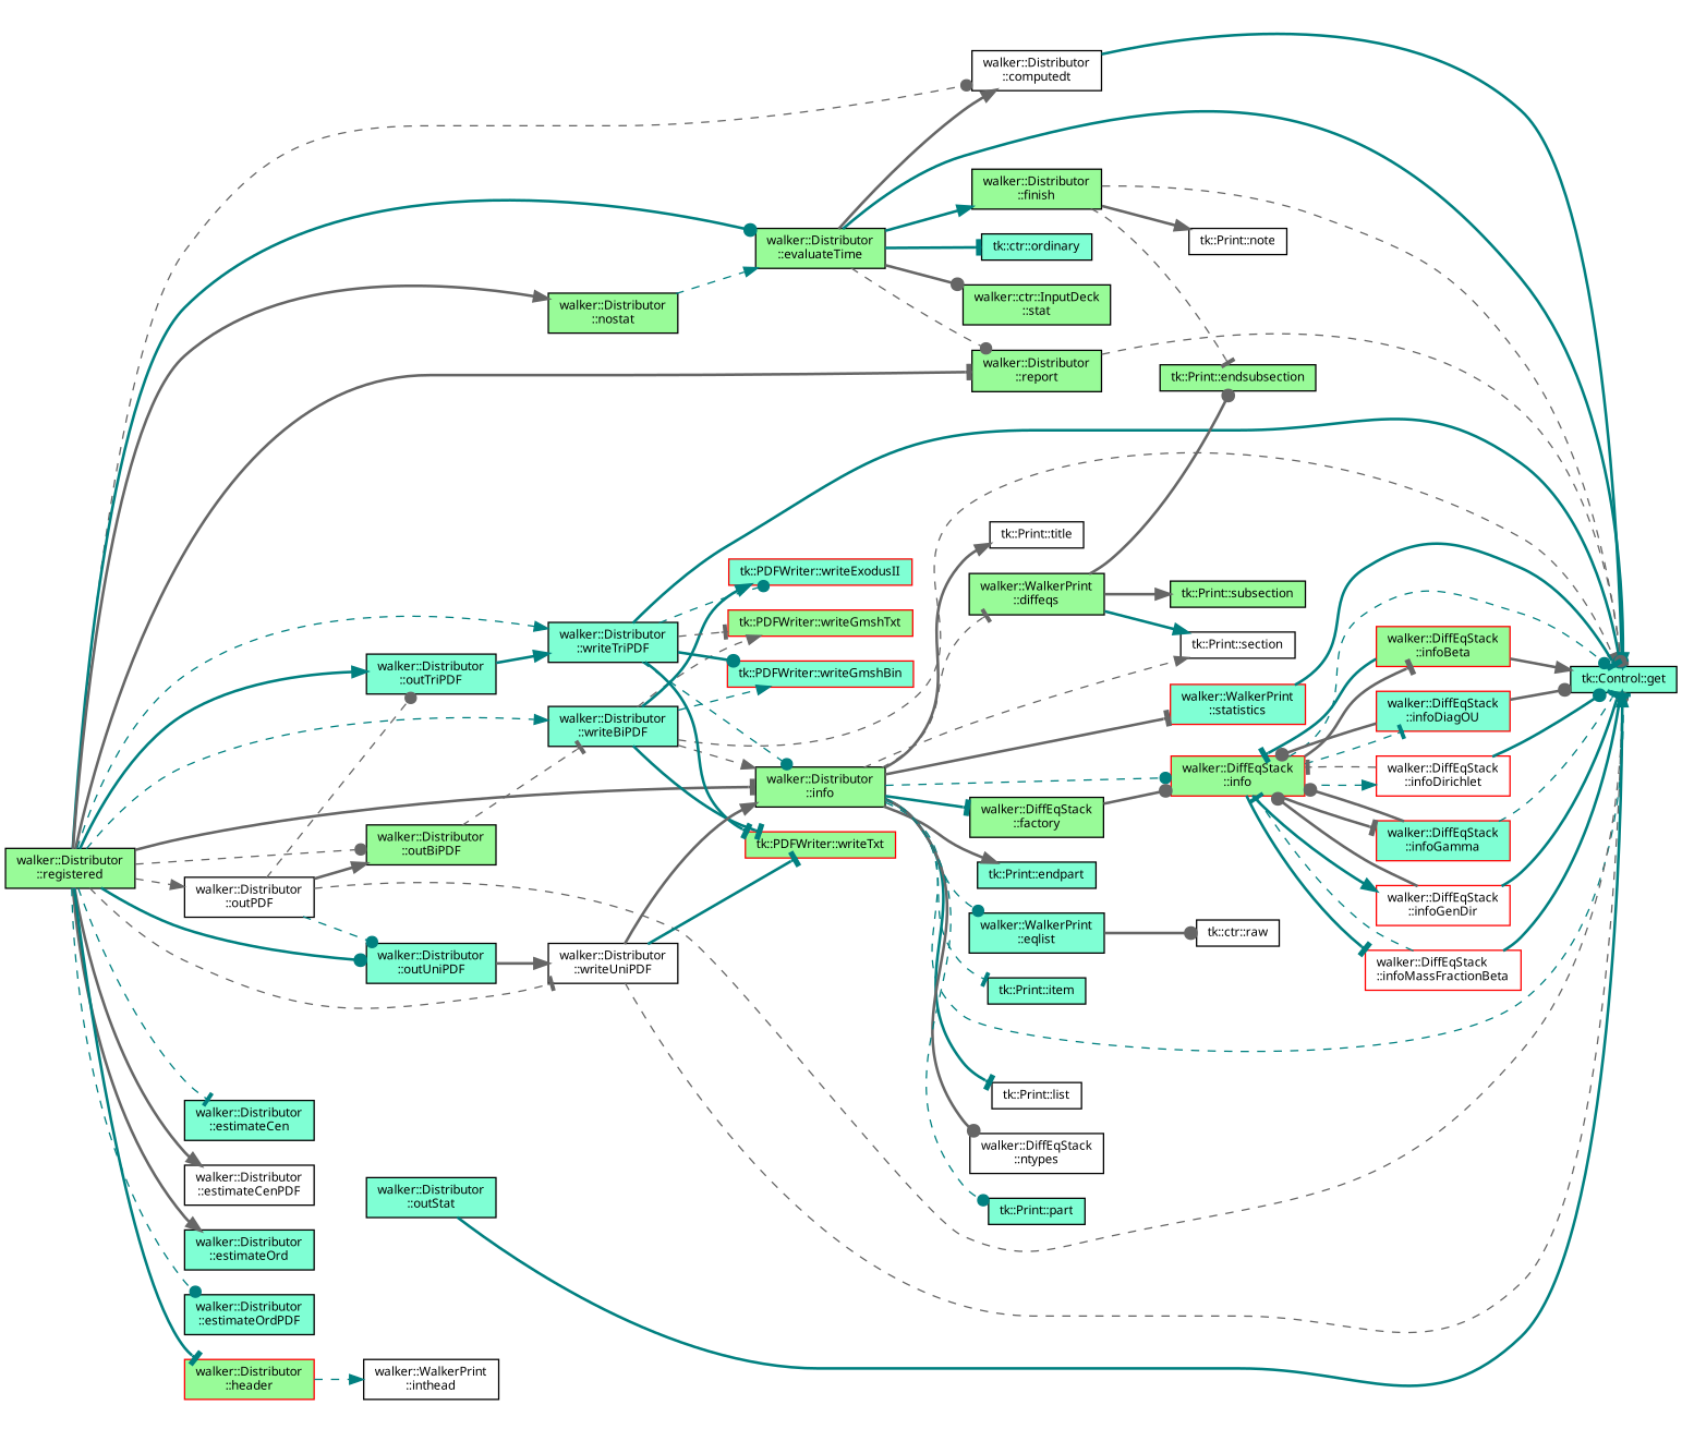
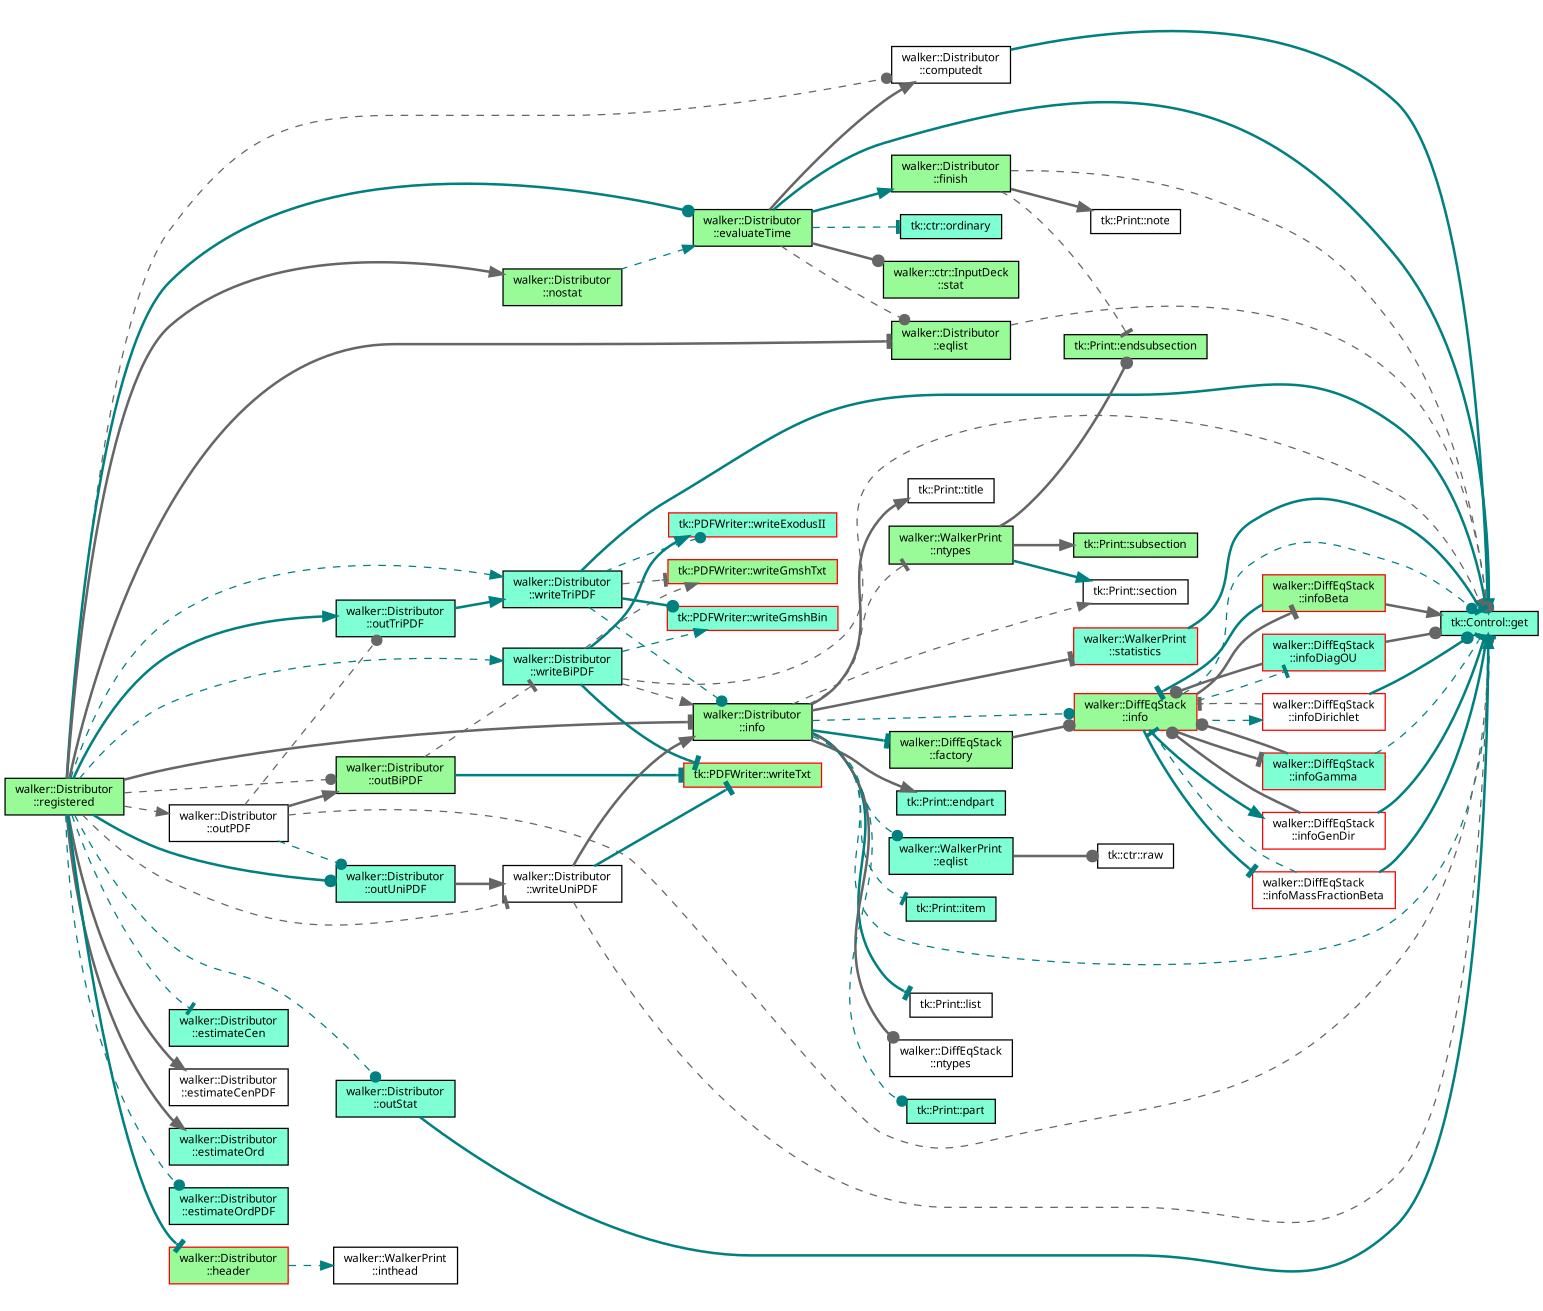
  digraph {
    rankdir=LR
    node [color=black fillcolor=aquamarine fontname="sans-serif" fontsize=9 shape=record style=filled]
    edge [arrowhead=dot color=teal fontname="sans-serif" fontsize=9 labelfontname="sans-serif" labelfontsize=9 style=bold]
    n1 [fillcolor=palegreen fontcolor=black height=0.2 label="walker::Distributor\l::registered" width=0.4]
    n2 [fillcolor=white height=0.2 label="walker::Distributor\l::computedt" width=0.4]
    n3 [height=0.2 label="walker::Distributor\l::estimateCen" width=0.4]
    n4 [fillcolor=white height=0.2 label="walker::Distributor\l::estimateCenPDF" width=0.4]
    n5 [height=0.2 label="walker::Distributor\l::estimateOrd" width=0.4]
    n6 [height=0.2 label="walker::Distributor\l::estimateOrdPDF" width=0.4]
    n7 [fillcolor=palegreen height=0.2 label="walker::Distributor\l::evaluateTime" width=0.4]
-   n8 [fillcolor=palegreen height=0.2 label="walker::Distributor\l::report" width=0.4]
+   n8 [fillcolor=palegreen height=0.2 label="walker::Distributor\l::eqlist" width=0.4]
    n9 [color=red fillcolor=palegreen height=0.2 label="walker::Distributor\l::header" width=0.4]
    n10 [fillcolor=palegreen height=0.2 label="walker::Distributor\l::info" width=0.4]
    n11 [fillcolor=palegreen height=0.2 label="walker::Distributor\l::nostat" width=0.4]
    n12 [fillcolor=palegreen height=0.2 label="walker::Distributor\l::outBiPDF" width=0.4]
    n13 [height=0.2 label="walker::Distributor\l::writeBiPDF" width=0.4]
    n14 [fillcolor=white height=0.2 label="walker::Distributor\l::outPDF" width=0.4]
    n15 [height=0.2 label="walker::Distributor\l::outTriPDF" width=0.4]
    n16 [height=0.2 label="walker::Distributor\l::writeTriPDF" width=0.4]
    n17 [height=0.2 label="walker::Distributor\l::outUniPDF" width=0.4]
    n18 [fillcolor=white height=0.2 label="walker::Distributor\l::writeUniPDF" width=0.4]
    n19 [height=0.2 label="walker::Distributor\l::outStat" width=0.4]
    n20 [height=0.2 label="tk::Control::get" width=0.4]
    n21 [fillcolor=palegreen height=0.2 label="walker::Distributor\l::finish" width=0.4]
    n22 [height=0.2 label="tk::ctr::ordinary" width=0.4]
    n23 [fillcolor=palegreen height=0.2 label="walker::ctr::InputDeck\l::stat" width=0.4]
    n24 [fillcolor=white height=0.2 label="walker::WalkerPrint\l::inthead" width=0.4]
-   n25 [fillcolor=palegreen height=0.2 label="walker::WalkerPrint\l::diffeqs" width=0.4]
+   n25 [fillcolor=palegreen height=0.2 label="walker::WalkerPrint\l::ntypes" width=0.4]
    n26 [fillcolor=white height=0.2 label="tk::Print::section" width=0.4]
    n27 [height=0.2 label="tk::Print::endpart" width=0.4]
    n28 [height=0.2 label="walker::WalkerPrint\l::eqlist" width=0.4]
    n29 [fillcolor=palegreen height=0.2 label="walker::DiffEqStack\l::factory" width=0.4]
    n30 [color=red fillcolor=palegreen height=0.2 label="walker::DiffEqStack\l::info" width=0.4]
    n31 [height=0.2 label="tk::Print::item" width=0.4]
    n32 [fillcolor=white height=0.2 label="tk::Print::list" width=0.4]
    n33 [fillcolor=white height=0.2 label="walker::DiffEqStack\l::ntypes" width=0.4]
    n34 [height=0.2 label="tk::Print::part" width=0.4]
    n35 [color=red height=0.2 label="walker::WalkerPrint\l::statistics" width=0.4]
    n36 [fillcolor=white height=0.2 label="tk::Print::title" width=0.4]
    n37 [color=red fillcolor=palegreen height=0.2 label="tk::PDFWriter::writeTxt" width=0.4]
    n38 [color=red fillcolor=palegreen height=0.2 label="tk::PDFWriter::writeGmshTxt" width=0.4]
    n39 [color=red height=0.2 label="tk::PDFWriter::writeGmshBin" width=0.4]
    n40 [color=red height=0.2 label="tk::PDFWriter::writeExodusII" width=0.4]
    n41 [fillcolor=palegreen height=0.2 label="tk::Print::endsubsection" width=0.4]
    n42 [fillcolor=white height=0.2 label="tk::Print::note" width=0.4]
    n43 [fillcolor=palegreen height=0.2 label="tk::Print::subsection" width=0.4]
    n44 [fillcolor=white height=0.2 label="tk::ctr::raw" width=0.4]
    n45 [color=red fillcolor=palegreen height=0.2 label="walker::DiffEqStack\l::infoBeta" width=0.4]
    n46 [color=red height=0.2 label="walker::DiffEqStack\l::infoDiagOU" width=0.4]
    n47 [color=red fillcolor=white height=0.2 label="walker::DiffEqStack\l::infoDirichlet" width=0.4]
    n48 [color=red height=0.2 label="walker::DiffEqStack\l::infoGamma" width=0.4]
    n49 [color=red fillcolor=white height=0.2 label="walker::DiffEqStack\l::infoGenDir" width=0.4]
    n50 [color=red fillcolor=white height=0.2 label="walker::DiffEqStack\l::infoMassFractionBeta" width=0.4]
    n1 -> n2 [color=gray40 style=dashed]
    n1 -> n3 [arrowhead=tee style=dashed]
    n1 -> n4 [arrowhead=normal color=gray40]
    n1 -> n5 [arrowhead=normal color=gray40]
    n1 -> n6 [style=dashed]
    n1 -> n7
    n1 -> n8 [arrowhead=tee color=gray40]
    n1 -> n9 [arrowhead=tee]
    n1 -> n10 [arrowhead=tee color=gray40]
    n1 -> n11 [arrowhead=normal color=gray40]
    n1 -> n12 [color=gray40 style=dashed]
    n1 -> n13 [arrowhead=normal style=dashed]
    n1 -> n14 [arrowhead=normal color=gray40 style=dashed]
    n1 -> n15 [arrowhead=normal]
    n1 -> n16 [arrowhead=normal style=dashed]
    n1 -> n17
    n1 -> n18 [arrowhead=tee color=gray40 style=dashed]
+   n1 -> n19 [style=dashed]
    n2 -> n20
    n7 -> n2 [arrowhead=normal color=gray40]
    n7 -> n8 [color=gray40 style=dashed]
    n7 -> n20 [arrowhead=normal]
    n7 -> n21 [arrowhead=normal]
-   n7 -> n22 [arrowhead=tee]
+   n7 -> n22 [arrowhead=tee style=dashed]
    n7 -> n23 [color=gray40]
    n8 -> n20 [arrowhead=tee color=gray40 style=dashed]
    n9 -> n24 [arrowhead=normal style=dashed]
    n10 -> n20 [arrowhead=tee style=dashed]
    n10 -> n25 [arrowhead=tee color=gray40 style=dashed]
    n10 -> n26 [arrowhead=normal color=gray40 style=dashed]
    n10 -> n27 [arrowhead=normal color=gray40]
    n10 -> n28 [style=dashed]
    n10 -> n29 [arrowhead=tee]
    n10 -> n30 [style=dashed]
    n10 -> n31 [arrowhead=tee style=dashed]
    n10 -> n32 [arrowhead=tee]
    n10 -> n33 [color=gray40]
    n10 -> n34 [style=dashed]
    n10 -> n35 [arrowhead=tee color=gray40]
    n10 -> n36 [arrowhead=normal color=gray40]
    n11 -> n7 [arrowhead=normal style=dashed]
    n12 -> n13 [arrowhead=tee color=gray40 style=dashed]
    n13 -> n10 [arrowhead=normal color=gray40 style=dashed]
    n13 -> n20 [arrowhead=normal color=gray40 style=dashed]
    n13 -> n37 [arrowhead=tee]
    n13 -> n38 [arrowhead=normal color=gray40 style=dashed]
    n13 -> n39 [arrowhead=normal style=dashed]
    n13 -> n40 [arrowhead=normal]
    n14 -> n12 [arrowhead=normal color=gray40]
    n14 -> n15 [color=gray40 style=dashed]
    n14 -> n17 [style=dashed]
    n14 -> n20 [color=gray40 style=dashed]
    n15 -> n16 [arrowhead=normal]
    n16 -> n10 [style=dashed]
    n16 -> n20
-   n16 -> n37 [arrowhead=tee]
+   n12 -> n37 [arrowhead=tee]
    n16 -> n38 [arrowhead=tee color=gray40 style=dashed]
    n16 -> n39
    n16 -> n40 [style=dashed]
    n17 -> n18 [arrowhead=normal color=gray40]
    n18 -> n10 [arrowhead=normal color=gray40]
    n18 -> n20 [color=gray40 style=dashed]
    n18 -> n37 [arrowhead=tee]
    n19 -> n20 [arrowhead=normal]
    n21 -> n20 [color=gray40 style=dashed]
    n21 -> n41 [arrowhead=tee color=gray40 style=dashed]
    n21 -> n42 [arrowhead=normal color=gray40]
    n25 -> n26 [arrowhead=normal]
    n25 -> n41 [color=gray40]
    n25 -> n43 [arrowhead=normal color=gray40]
    n28 -> n44 [color=gray40]
    n29 -> n30 [color=gray40]
    n30 -> n20 [style=dashed]
    n30 -> n45 [arrowhead=tee color=gray40]
    n30 -> n46 [arrowhead=tee style=dashed]
    n30 -> n47 [arrowhead=normal style=dashed]
    n30 -> n48 [arrowhead=tee color=gray40]
    n30 -> n49 [arrowhead=normal]
    n30 -> n50 [arrowhead=tee]
    n35 -> n20 [arrowhead=tee]
    n45 -> n20 [arrowhead=normal color=gray40]
    n45 -> n30 [arrowhead=tee]
    n46 -> n20 [color=gray40]
    n46 -> n30 [color=gray40]
    n47 -> n20
    n47 -> n30 [arrowhead=tee color=gray40 style=dashed]
    n48 -> n20 [arrowhead=tee style=dashed]
    n48 -> n30 [color=gray40]
    n49 -> n20 [arrowhead=tee]
    n49 -> n30 [color=gray40]
    n50 -> n20 [arrowhead=tee]
    n50 -> n30 [arrowhead=tee style=dashed]
  }
